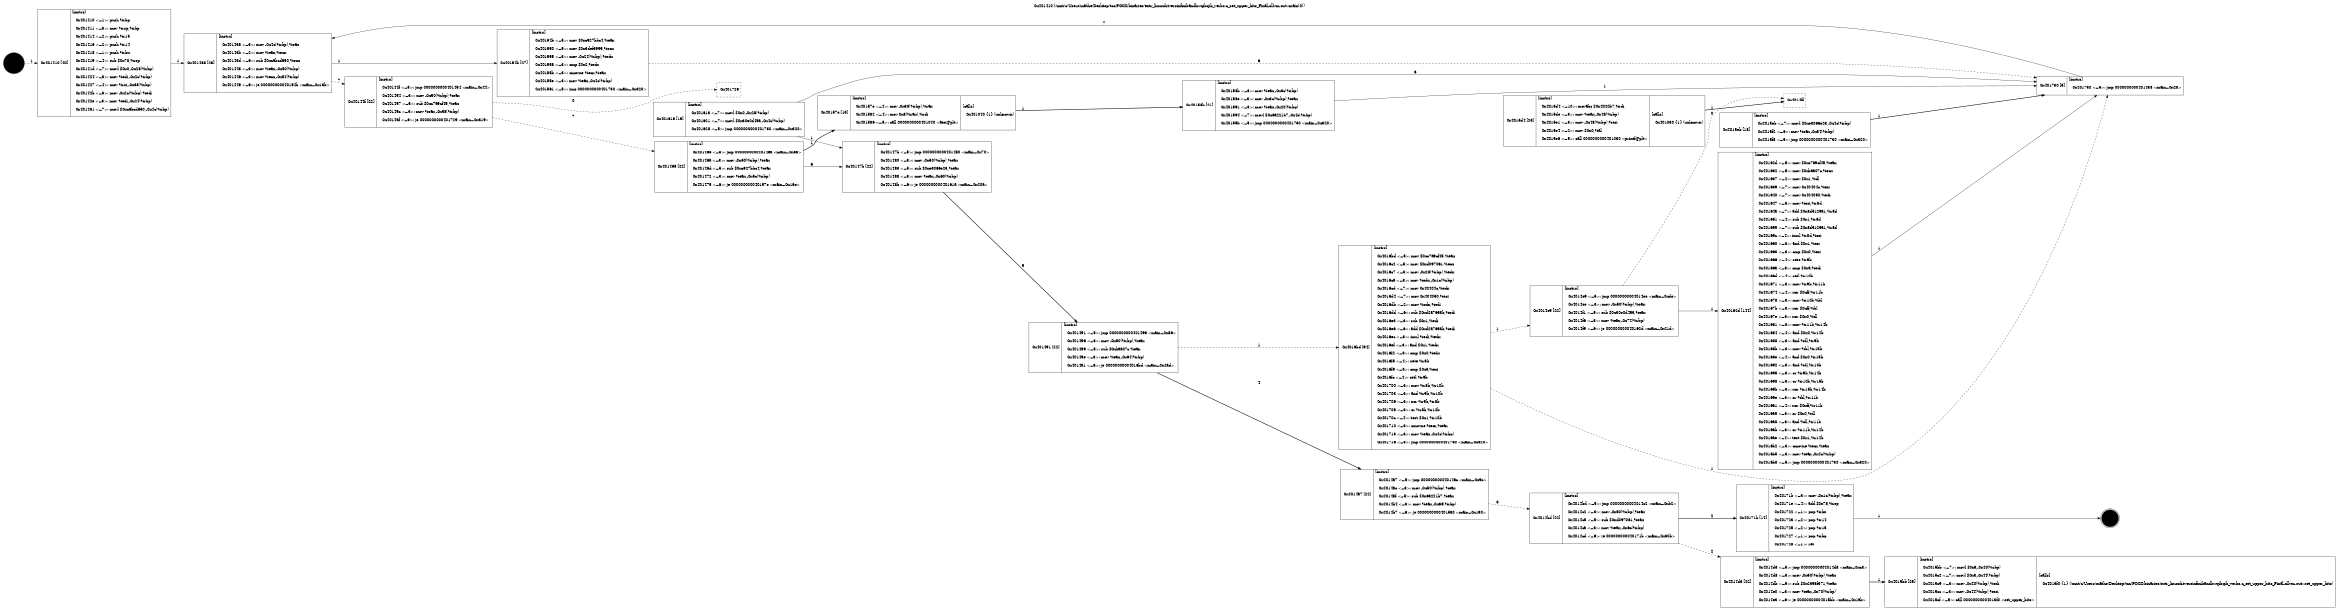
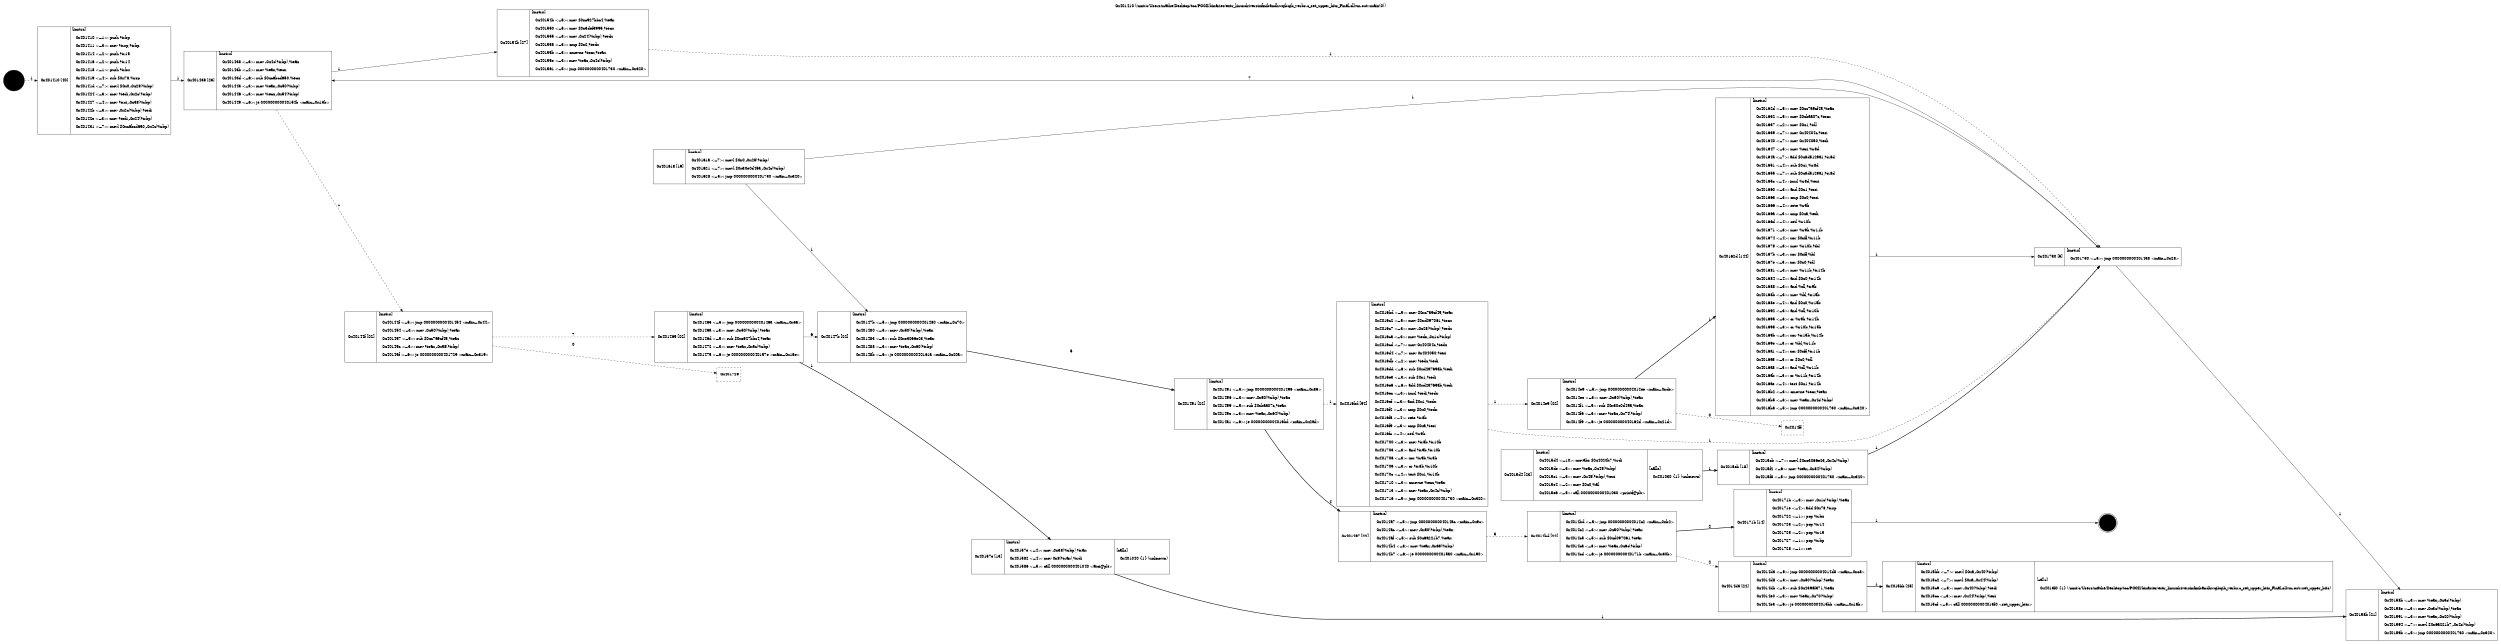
  digraph {
    label="0x401410 (/mnt/c/Users/mathe/Desktop/tcc/POCII/binaries/extr_linuxdriversinfinibandhwqibqib_verbs.c_set_upper_bits_Final-ollvm.out::main(0))"
    labelloc=t
    rankdir=LR
    node [shape=record]
    edge [style=dashed]
    Entry [fillcolor=black height=0.3 shape=circle style=filled width=0.3]
    n2 [label="{\n     0x401410 [40]\l\n     | [instrs]\l\n     &nbsp;&nbsp;0x401410 \<+1\>: push %rbp\l\n     &nbsp;&nbsp;0x401411 \<+3\>: mov %rsp,%rbp\l\n     &nbsp;&nbsp;0x401414 \<+2\>: push %r15\l\n     &nbsp;&nbsp;0x401416 \<+2\>: push %r14\l\n     &nbsp;&nbsp;0x401418 \<+1\>: push %rbx\l\n     &nbsp;&nbsp;0x401419 \<+4\>: sub $0x78,%rsp\l\n     &nbsp;&nbsp;0x40141d \<+7\>: movl $0x0,-0x28(%rbp)\l\n     &nbsp;&nbsp;0x401424 \<+3\>: mov %edi,-0x2c(%rbp)\l\n     &nbsp;&nbsp;0x401427 \<+4\>: mov %rsi,-0x38(%rbp)\l\n     &nbsp;&nbsp;0x40142b \<+3\>: mov -0x2c(%rbp),%edi\l\n     &nbsp;&nbsp;0x40142e \<+3\>: mov %edi,-0x24(%rbp)\l\n     &nbsp;&nbsp;0x401431 \<+7\>: movl $0xc6bcd650,-0x4c(%rbp)\l\n  }"]
    n3 [label="{\n     0x401438 [23]\l\n     | [instrs]\l\n     &nbsp;&nbsp;0x401438 \<+3\>: mov -0x4c(%rbp),%eax\l\n     &nbsp;&nbsp;0x40143b \<+2\>: mov %eax,%ecx\l\n     &nbsp;&nbsp;0x40143d \<+6\>: sub $0xc6bcd650,%ecx\l\n     &nbsp;&nbsp;0x401443 \<+3\>: mov %eax,-0x50(%rbp)\l\n     &nbsp;&nbsp;0x401446 \<+3\>: mov %ecx,-0x54(%rbp)\l\n     &nbsp;&nbsp;0x401449 \<+6\>: je 000000000040154b \<main+0x13b\>\l\n  }"]
    n4 [label="{\n     0x40154b [27]\l\n     | [instrs]\l\n     &nbsp;&nbsp;0x40154b \<+5\>: mov $0xc927bbc4,%eax\l\n     &nbsp;&nbsp;0x401550 \<+5\>: mov $0x3def3995,%ecx\l\n     &nbsp;&nbsp;0x401555 \<+3\>: mov -0x24(%rbp),%edx\l\n     &nbsp;&nbsp;0x401558 \<+3\>: cmp $0x2,%edx\l\n     &nbsp;&nbsp;0x40155b \<+3\>: cmovne %ecx,%eax\l\n     &nbsp;&nbsp;0x40155e \<+3\>: mov %eax,-0x4c(%rbp)\l\n     &nbsp;&nbsp;0x401561 \<+5\>: jmp 0000000000401730 \<main+0x320\>\l\n  }"]
    n5 [label="{\n     0x40144f [22]\l\n     | [instrs]\l\n     &nbsp;&nbsp;0x40144f \<+5\>: jmp 0000000000401454 \<main+0x44\>\l\n     &nbsp;&nbsp;0x401454 \<+3\>: mov -0x50(%rbp),%eax\l\n     &nbsp;&nbsp;0x401457 \<+5\>: sub $0xc7a9cf45,%eax\l\n     &nbsp;&nbsp;0x40145c \<+3\>: mov %eax,-0x58(%rbp)\l\n     &nbsp;&nbsp;0x40145f \<+6\>: je 0000000000401729 \<main+0x319\>\l\n  }"]
    n6 [label="{\n     0x401730 [5]\l\n     | [instrs]\l\n     &nbsp;&nbsp;0x401730 \<+5\>: jmp 0000000000401438 \<main+0x28\>\l\n  }"]
    n7 [label="{\n     0x401729\l\n  }" style=dashed]
    n8 [label="{\n     0x401465 [22]\l\n     | [instrs]\l\n     &nbsp;&nbsp;0x401465 \<+5\>: jmp 000000000040146a \<main+0x5a\>\l\n     &nbsp;&nbsp;0x40146a \<+3\>: mov -0x50(%rbp),%eax\l\n     &nbsp;&nbsp;0x40146d \<+5\>: sub $0xc927bbc4,%eax\l\n     &nbsp;&nbsp;0x401472 \<+3\>: mov %eax,-0x5c(%rbp)\l\n     &nbsp;&nbsp;0x401475 \<+6\>: je 000000000040157e \<main+0x16e\>\l\n  }"]
    n9 [label="{\n     0x40157e [13]\l\n     | [instrs]\l\n     &nbsp;&nbsp;0x40157e \<+4\>: mov -0x38(%rbp),%rax\l\n     &nbsp;&nbsp;0x401582 \<+4\>: mov 0x8(%rax),%rdi\l\n     &nbsp;&nbsp;0x401586 \<+5\>: call 0000000000401040 \<atoi@plt\>\l\n     | [calls]\l\n     &nbsp;&nbsp;0x401040 \{1\} (unknown)\l\n  }"]
    n10 [label="{\n     0x40147b [22]\l\n     | [instrs]\l\n     &nbsp;&nbsp;0x40147b \<+5\>: jmp 0000000000401480 \<main+0x70\>\l\n     &nbsp;&nbsp;0x401480 \<+3\>: mov -0x50(%rbp),%eax\l\n     &nbsp;&nbsp;0x401483 \<+5\>: sub $0xe3066e23,%eax\l\n     &nbsp;&nbsp;0x401488 \<+3\>: mov %eax,-0x60(%rbp)\l\n     &nbsp;&nbsp;0x40148b \<+6\>: je 000000000040161a \<main+0x20a\>\l\n  }"]
    Exit [fillcolor=black height=0.3 peripheries=2 shape=circle style=filled width=0.3]
    n12 [label="{\n     0x40158b [21]\l\n     | [instrs]\l\n     &nbsp;&nbsp;0x40158b \<+3\>: mov %eax,-0x3c(%rbp)\l\n     &nbsp;&nbsp;0x40158e \<+3\>: mov -0x3c(%rbp),%eax\l\n     &nbsp;&nbsp;0x401591 \<+3\>: mov %eax,-0x20(%rbp)\l\n     &nbsp;&nbsp;0x401594 \<+7\>: movl $0x6a221b7,-0x4c(%rbp)\l\n     &nbsp;&nbsp;0x40159b \<+5\>: jmp 0000000000401730 \<main+0x320\>\l\n  }"]
    n13 [label="{\n     0x401491 [22]\l\n     | [instrs]\l\n     &nbsp;&nbsp;0x401491 \<+5\>: jmp 0000000000401496 \<main+0x86\>\l\n     &nbsp;&nbsp;0x401496 \<+3\>: mov -0x50(%rbp),%eax\l\n     &nbsp;&nbsp;0x401499 \<+5\>: sub $0xbaa07c,%eax\l\n     &nbsp;&nbsp;0x40149e \<+3\>: mov %eax,-0x64(%rbp)\l\n     &nbsp;&nbsp;0x4014a1 \<+6\>: je 00000000004016bd \<main+0x2ad\>\l\n  }"]
    n14 [label="{\n     0x4014ff\l\n  }" style=dashed]
    n15 [label="{\n     0x40161a [19]\l\n     | [instrs]\l\n     &nbsp;&nbsp;0x40161a \<+7\>: movl $0x0,-0x28(%rbp)\l\n     &nbsp;&nbsp;0x401621 \<+7\>: movl $0x30e0d45a,-0x4c(%rbp)\l\n     &nbsp;&nbsp;0x401628 \<+5\>: jmp 0000000000401730 \<main+0x320\>\l\n  }"]
    n16 [label="{\n     0x4016bd [94]\l\n     | [instrs]\l\n     &nbsp;&nbsp;0x4016bd \<+5\>: mov $0xc7a9cf45,%eax\l\n     &nbsp;&nbsp;0x4016c2 \<+5\>: mov $0xd097061,%ecx\l\n     &nbsp;&nbsp;0x4016c7 \<+3\>: mov -0x28(%rbp),%edx\l\n     &nbsp;&nbsp;0x4016ca \<+3\>: mov %edx,-0x1c(%rbp)\l\n     &nbsp;&nbsp;0x4016cd \<+7\>: mov 0x40404c,%edx\l\n     &nbsp;&nbsp;0x4016d4 \<+7\>: mov 0x404050,%esi\l\n     &nbsp;&nbsp;0x4016db \<+2\>: mov %edx,%edi\l\n     &nbsp;&nbsp;0x4016dd \<+6\>: sub $0xd2a7698b,%edi\l\n     &nbsp;&nbsp;0x4016e3 \<+3\>: sub $0x1,%edi\l\n     &nbsp;&nbsp;0x4016e6 \<+6\>: add $0xd2a7698b,%edi\l\n     &nbsp;&nbsp;0x4016ec \<+3\>: imul %edi,%edx\l\n     &nbsp;&nbsp;0x4016ef \<+3\>: and $0x1,%edx\l\n     &nbsp;&nbsp;0x4016f2 \<+3\>: cmp $0x0,%edx\l\n     &nbsp;&nbsp;0x4016f5 \<+4\>: sete %r8b\l\n     &nbsp;&nbsp;0x4016f9 \<+3\>: cmp $0xa,%esi\l\n     &nbsp;&nbsp;0x4016fc \<+4\>: setl %r9b\l\n     &nbsp;&nbsp;0x401700 \<+3\>: mov %r8b,%r10b\l\n     &nbsp;&nbsp;0x401703 \<+3\>: and %r9b,%r10b\l\n     &nbsp;&nbsp;0x401706 \<+3\>: xor %r9b,%r8b\l\n     &nbsp;&nbsp;0x401709 \<+3\>: or %r8b,%r10b\l\n     &nbsp;&nbsp;0x40170c \<+4\>: test $0x1,%r10b\l\n     &nbsp;&nbsp;0x401710 \<+3\>: cmovne %ecx,%eax\l\n     &nbsp;&nbsp;0x401713 \<+3\>: mov %eax,-0x4c(%rbp)\l\n     &nbsp;&nbsp;0x401716 \<+5\>: jmp 0000000000401730 \<main+0x320\>\l\n  }"]
    n17 [label="{\n     0x4014a7 [22]\l\n     | [instrs]\l\n     &nbsp;&nbsp;0x4014a7 \<+5\>: jmp 00000000004014ac \<main+0x9c\>\l\n     &nbsp;&nbsp;0x4014ac \<+3\>: mov -0x50(%rbp),%eax\l\n     &nbsp;&nbsp;0x4014af \<+5\>: sub $0x6a221b7,%eax\l\n     &nbsp;&nbsp;0x4014b4 \<+3\>: mov %eax,-0x68(%rbp)\l\n     &nbsp;&nbsp;0x4014b7 \<+6\>: je 00000000004015a0 \<main+0x190\>\l\n  }"]
    n18 [label="{\n     0x40162d [144]\l\n     | [instrs]\l\n     &nbsp;&nbsp;0x40162d \<+5\>: mov $0xc7a9cf45,%eax\l\n     &nbsp;&nbsp;0x401632 \<+5\>: mov $0xbaa07c,%ecx\l\n     &nbsp;&nbsp;0x401637 \<+2\>: mov $0x1,%dl\l\n     &nbsp;&nbsp;0x401639 \<+7\>: mov 0x40404c,%esi\l\n     &nbsp;&nbsp;0x401640 \<+7\>: mov 0x404050,%edi\l\n     &nbsp;&nbsp;0x401647 \<+3\>: mov %esi,%r8d\l\n     &nbsp;&nbsp;0x40164a \<+7\>: add $0x8d5129a1,%r8d\l\n     &nbsp;&nbsp;0x401651 \<+4\>: sub $0x1,%r8d\l\n     &nbsp;&nbsp;0x401655 \<+7\>: sub $0x8d5129a1,%r8d\l\n     &nbsp;&nbsp;0x40165c \<+4\>: imul %r8d,%esi\l\n     &nbsp;&nbsp;0x401660 \<+3\>: and $0x1,%esi\l\n     &nbsp;&nbsp;0x401663 \<+3\>: cmp $0x0,%esi\l\n     &nbsp;&nbsp;0x401666 \<+4\>: sete %r9b\l\n     &nbsp;&nbsp;0x40166a \<+3\>: cmp $0xa,%edi\l\n     &nbsp;&nbsp;0x40166d \<+4\>: setl %r10b\l\n     &nbsp;&nbsp;0x401671 \<+3\>: mov %r9b,%r11b\l\n     &nbsp;&nbsp;0x401674 \<+4\>: xor $0xff,%r11b\l\n     &nbsp;&nbsp;0x401678 \<+3\>: mov %r10b,%bl\l\n     &nbsp;&nbsp;0x40167b \<+3\>: xor $0xff,%bl\l\n     &nbsp;&nbsp;0x40167e \<+3\>: xor $0x0,%dl\l\n     &nbsp;&nbsp;0x401681 \<+3\>: mov %r11b,%r14b\l\n     &nbsp;&nbsp;0x401684 \<+4\>: and $0x0,%r14b\l\n     &nbsp;&nbsp;0x401688 \<+3\>: and %dl,%r9b\l\n     &nbsp;&nbsp;0x40168b \<+3\>: mov %bl,%r15b\l\n     &nbsp;&nbsp;0x40168e \<+4\>: and $0x0,%r15b\l\n     &nbsp;&nbsp;0x401692 \<+3\>: and %dl,%r10b\l\n     &nbsp;&nbsp;0x401695 \<+3\>: or %r9b,%r14b\l\n     &nbsp;&nbsp;0x401698 \<+3\>: or %r10b,%r15b\l\n     &nbsp;&nbsp;0x40169b \<+3\>: xor %r15b,%r14b\l\n     &nbsp;&nbsp;0x40169e \<+3\>: or %bl,%r11b\l\n     &nbsp;&nbsp;0x4016a1 \<+4\>: xor $0xff,%r11b\l\n     &nbsp;&nbsp;0x4016a5 \<+3\>: or $0x0,%dl\l\n     &nbsp;&nbsp;0x4016a8 \<+3\>: and %dl,%r11b\l\n     &nbsp;&nbsp;0x4016ab \<+3\>: or %r11b,%r14b\l\n     &nbsp;&nbsp;0x4016ae \<+4\>: test $0x1,%r14b\l\n     &nbsp;&nbsp;0x4016b2 \<+3\>: cmovne %ecx,%eax\l\n     &nbsp;&nbsp;0x4016b5 \<+3\>: mov %eax,-0x4c(%rbp)\l\n     &nbsp;&nbsp;0x4016b8 \<+5\>: jmp 0000000000401730 \<main+0x320\>\l\n  }"]
    n19 [label="{\n     0x4014e9 [22]\l\n     | [instrs]\l\n     &nbsp;&nbsp;0x4014e9 \<+5\>: jmp 00000000004014ee \<main+0xde\>\l\n     &nbsp;&nbsp;0x4014ee \<+3\>: mov -0x50(%rbp),%eax\l\n     &nbsp;&nbsp;0x4014f1 \<+5\>: sub $0x30e0d45a,%eax\l\n     &nbsp;&nbsp;0x4014f6 \<+3\>: mov %eax,-0x74(%rbp)\l\n     &nbsp;&nbsp;0x4014f9 \<+6\>: je 000000000040162d \<main+0x21d\>\l\n  }"]
    n20 [label="{\n     0x4014bd [22]\l\n     | [instrs]\l\n     &nbsp;&nbsp;0x4014bd \<+5\>: jmp 00000000004014c2 \<main+0xb2\>\l\n     &nbsp;&nbsp;0x4014c2 \<+3\>: mov -0x50(%rbp),%eax\l\n     &nbsp;&nbsp;0x4014c5 \<+5\>: sub $0xd097061,%eax\l\n     &nbsp;&nbsp;0x4014ca \<+3\>: mov %eax,-0x6c(%rbp)\l\n     &nbsp;&nbsp;0x4014cd \<+6\>: je 000000000040171b \<main+0x30b\>\l\n  }"]
    n21 [label="{\n     0x4015eb [18]\l\n     | [instrs]\l\n     &nbsp;&nbsp;0x4015eb \<+7\>: movl $0xe3066e23,-0x4c(%rbp)\l\n     &nbsp;&nbsp;0x4015f2 \<+6\>: mov %eax,-0x84(%rbp)\l\n     &nbsp;&nbsp;0x4015f8 \<+5\>: jmp 0000000000401730 \<main+0x320\>\l\n  }"]
    n22 [label="{\n     0x40171b [14]\l\n     | [instrs]\l\n     &nbsp;&nbsp;0x40171b \<+3\>: mov -0x1c(%rbp),%eax\l\n     &nbsp;&nbsp;0x40171e \<+4\>: add $0x78,%rsp\l\n     &nbsp;&nbsp;0x401722 \<+1\>: pop %rbx\l\n     &nbsp;&nbsp;0x401723 \<+2\>: pop %r14\l\n     &nbsp;&nbsp;0x401725 \<+2\>: pop %r15\l\n     &nbsp;&nbsp;0x401727 \<+1\>: pop %rbp\l\n     &nbsp;&nbsp;0x401728 \<+1\>: ret\l\n  }"]
    n23 [label="{\n     0x4014d3 [22]\l\n     | [instrs]\l\n     &nbsp;&nbsp;0x4014d3 \<+5\>: jmp 00000000004014d8 \<main+0xc8\>\l\n     &nbsp;&nbsp;0x4014d8 \<+3\>: mov -0x50(%rbp),%eax\l\n     &nbsp;&nbsp;0x4014db \<+5\>: sub $0x2398f371,%eax\l\n     &nbsp;&nbsp;0x4014e0 \<+3\>: mov %eax,-0x70(%rbp)\l\n     &nbsp;&nbsp;0x4014e3 \<+6\>: je 00000000004015bb \<main+0x1ab\>\l\n  }"]
    n24 [label="{\n     0x4015d4 [23]\l\n     | [instrs]\l\n     &nbsp;&nbsp;0x4015d4 \<+10\>: movabs $0x4020b7,%rdi\l\n     &nbsp;&nbsp;0x4015de \<+3\>: mov %eax,-0x48(%rbp)\l\n     &nbsp;&nbsp;0x4015e1 \<+3\>: mov -0x48(%rbp),%esi\l\n     &nbsp;&nbsp;0x4015e4 \<+2\>: mov $0x0,%al\l\n     &nbsp;&nbsp;0x4015e6 \<+5\>: call 0000000000401030 \<printf@plt\>\l\n     | [calls]\l\n     &nbsp;&nbsp;0x401030 \{1\} (unknown)\l\n  }"]
    n25 [label="{\n     0x4015bb [25]\l\n     | [instrs]\l\n     &nbsp;&nbsp;0x4015bb \<+7\>: movl $0xa,-0x40(%rbp)\l\n     &nbsp;&nbsp;0x4015c2 \<+7\>: movl $0xa,-0x44(%rbp)\l\n     &nbsp;&nbsp;0x4015c9 \<+3\>: mov -0x40(%rbp),%edi\l\n     &nbsp;&nbsp;0x4015cc \<+3\>: mov -0x44(%rbp),%esi\l\n     &nbsp;&nbsp;0x4015cf \<+5\>: call 00000000004013f0 \<set_upper_bits\>\l\n     | [calls]\l\n     &nbsp;&nbsp;0x4013f0 \{1\} (/mnt/c/Users/mathe/Desktop/tcc/POCII/binaries/extr_linuxdriversinfinibandhwqibqib_verbs.c_set_upper_bits_Final-ollvm.out::set_upper_bits)\l\n  }"]
    Entry -> n2 [label=" 1"]
    n2 -> n3 [label=" 1" style=solid]
    n3 -> n4 [label=" 1" style=solid]
    n3 -> n5 [label=" 7"]
-   n4 -> n6 [label=" 6"]
+   n4 -> n6 [label=" 1"]
    n5 -> n7 [label=" 0"]
    n5 -> n8 [label=" 7"]
    n6 -> n3 [label=" 7" style=solid]
    n8 -> n9 [label=" 1" style=bold]
    n8 -> n10 [label=" 6" style=solid]
    n9 -> n12 [label=" 1" style=bold]
    n10 -> n13 [label=" 5" style=bold]
-   n12 -> n6 [label=" 1" style=solid]
+   n6 -> n12 [label=" 1" style=solid]
    n13 -> n16 [label=" 1"]
    n13 -> n17 [label=" 4" style=bold]
-   n15 -> n6 [label=" 6" style=solid]
+   n15 -> n6 [label=" 1" style=solid]
    n15 -> n10 [label=" 1" style=solid]
    n16 -> n6 [label=" 1"]
    n16 -> n19 [label=" 1"]
    n17 -> n20 [label=" 3"]
    n18 -> n6 [label=" 1" style=solid]
    n19 -> n14 [label=" 0"]
-   n19 -> n18 [label=" 1" style=solid]
+   n19 -> n18 [label=" 1" style=bold]
    n20 -> n22 [label=" 2" style=bold]
    n20 -> n23 [label=" 2"]
    n21 -> n6 [label=" 1" style=bold]
    n22 -> Exit [label=" 1" style=solid]
    n23 -> n25 [label=" 1" style=bold]
-   n24 -> n14 [label=" 1" style=bold]
+   n24 -> n21 [label=" 1" style=bold]
  }
